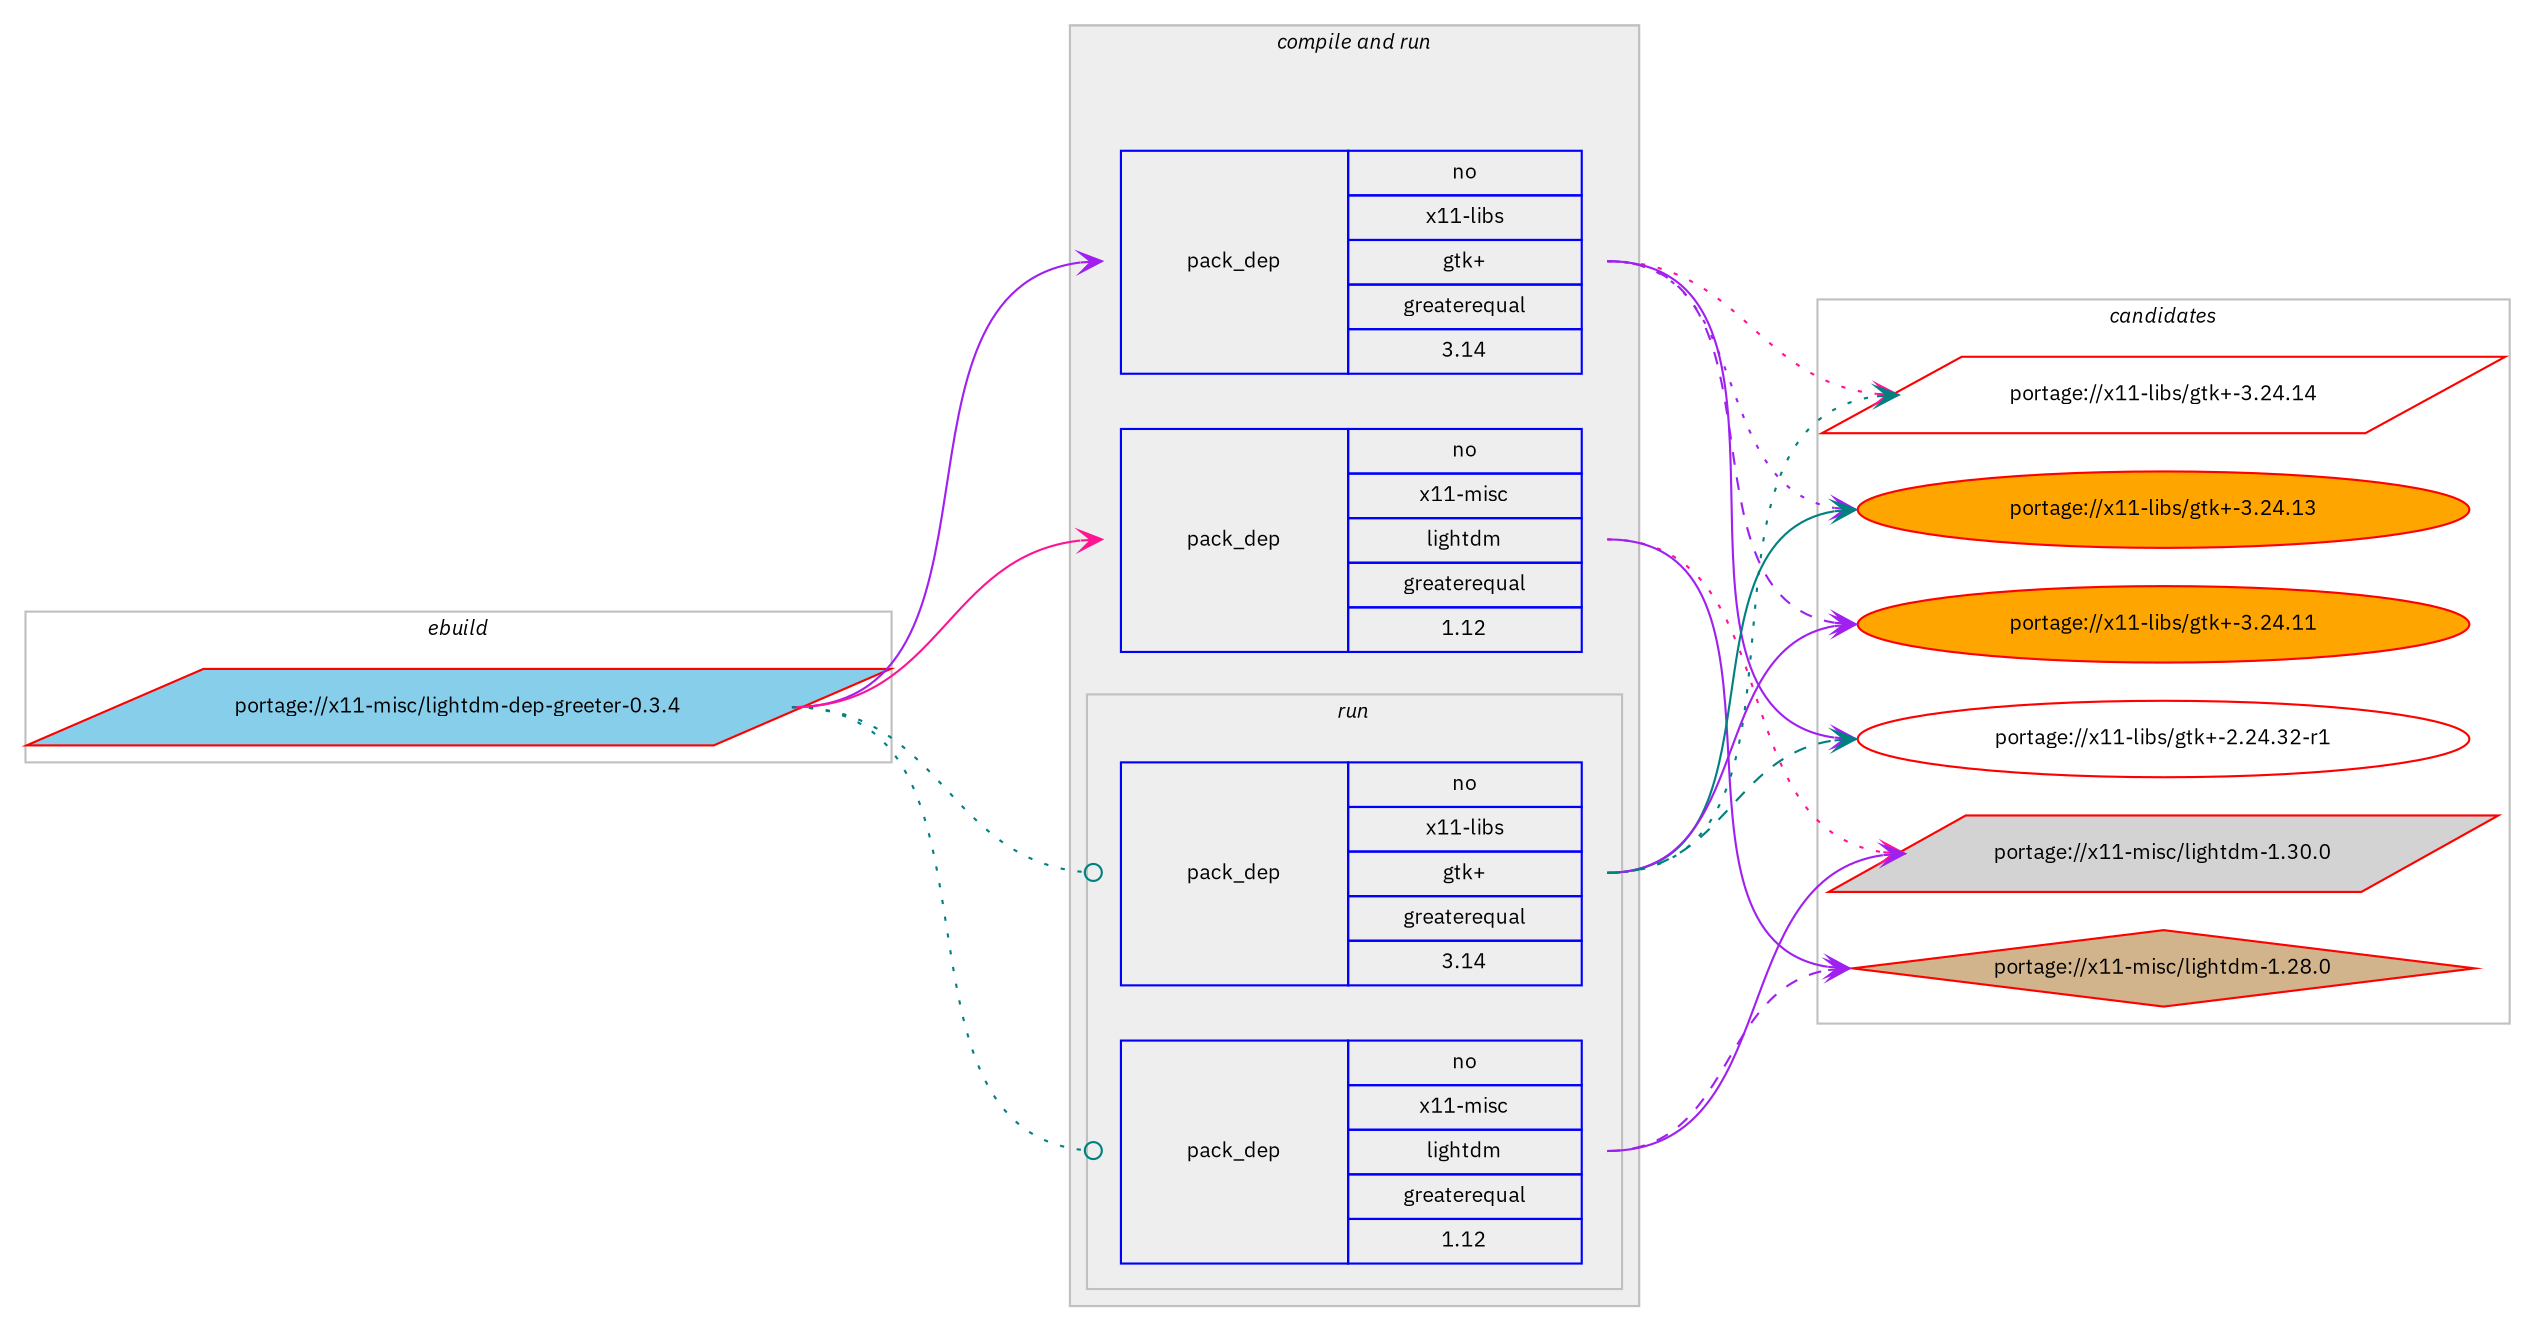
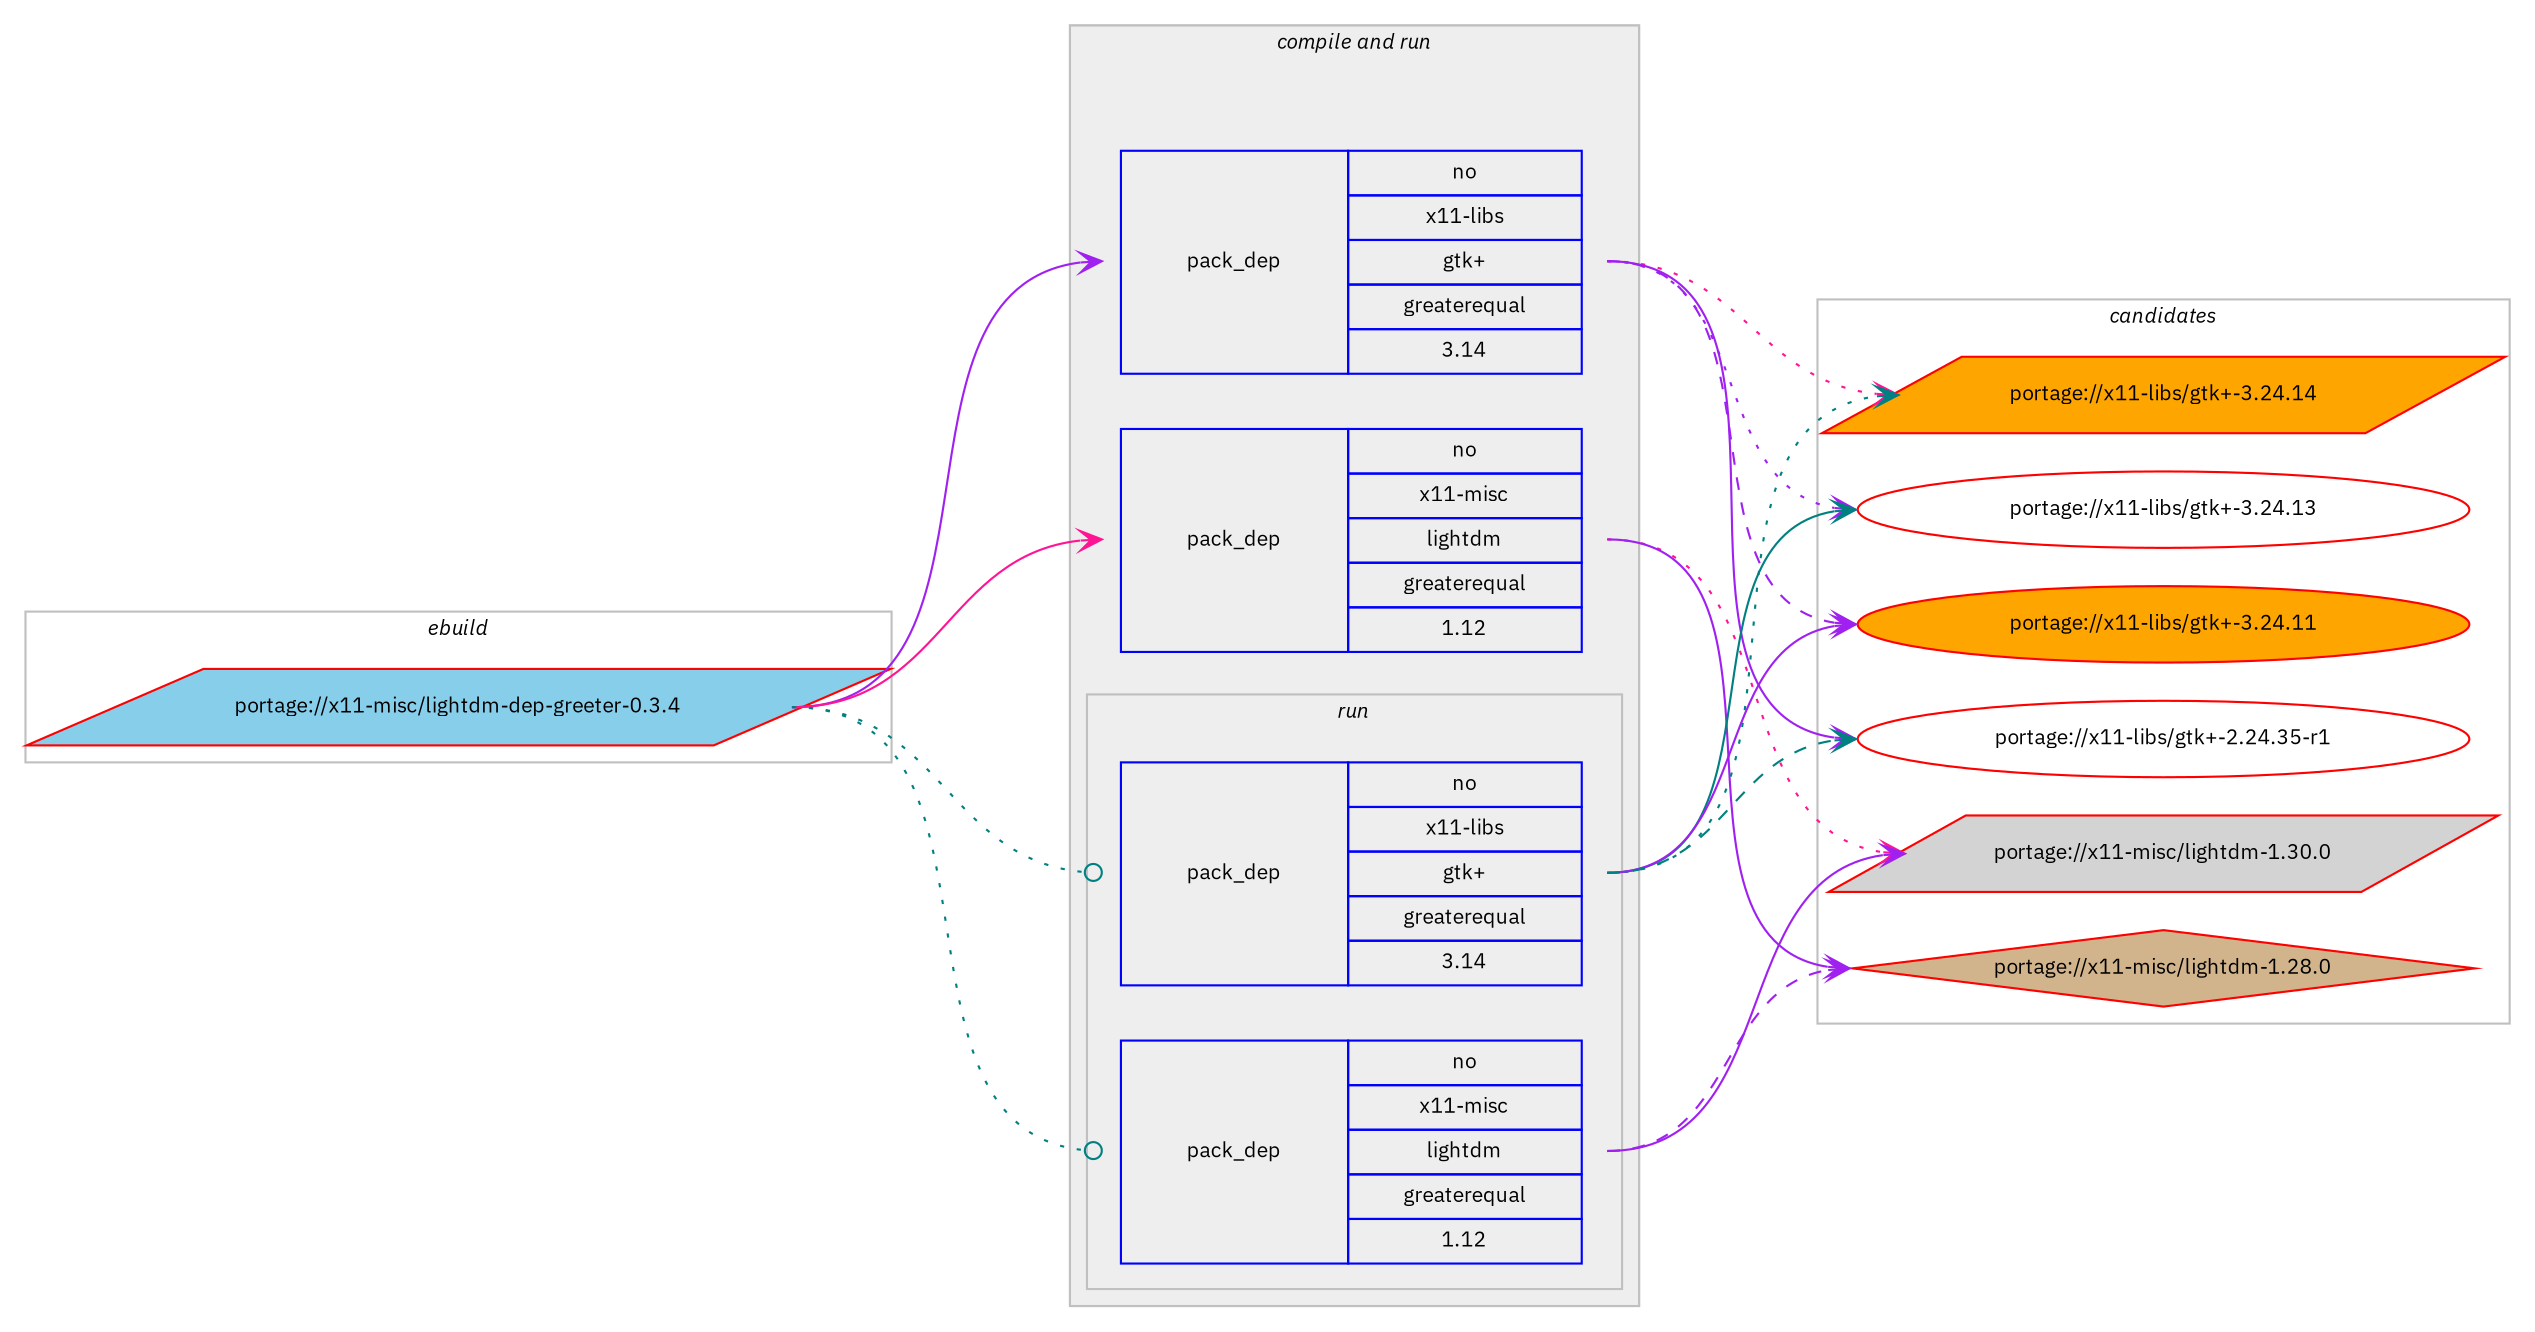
  digraph {
    compound=true
    concentrate=true
    fontname="IBM Plex Sans"
    fontsize=10
    newrank=true
    rankdir=LR
    ranksep=1.5
    node [color=red fontname="IBM Plex Sans" fontsize=10 shape=none style=filled]
    edge [arrowhead=vee color=purple fontname="IBM Plex Sans" headport=w style=solid tailport=e weight=100]
    n1 [fillcolor=skyblue label="portage://x11-misc/lightdm-dep-greeter-0.3.4" shape=parallelogram width=4]
    n2 [color=blue label=<<TABLE BORDER="0" CELLBORDER="1" CELLSPACING="0" CELLPADDING="4" WIDTH="220"><TR><TD ROWSPAN="6" CELLPADDING="30">pack_dep</TD></TR><TR><TD WIDTH="110">no</TD></TR><TR><TD>x11-libs</TD></TR><TR><TD>gtk+</TD></TR><TR><TD>greaterequal</TD></TR><TR><TD>3.14</TD></TR></TABLE>> style=""]
    n3 [color=blue label=<<TABLE BORDER="0" CELLBORDER="1" CELLSPACING="0" CELLPADDING="4" WIDTH="220"><TR><TD ROWSPAN="6" CELLPADDING="30">pack_dep</TD></TR><TR><TD WIDTH="110">no</TD></TR><TR><TD>x11-misc</TD></TR><TR><TD>lightdm</TD></TR><TR><TD>greaterequal</TD></TR><TR><TD>1.12</TD></TR></TABLE>> style=""]
    n4 [color=blue label=<<TABLE BORDER="0" CELLBORDER="1" CELLSPACING="0" CELLPADDING="4" WIDTH="220"><TR><TD ROWSPAN="6" CELLPADDING="30">pack_dep</TD></TR><TR><TD WIDTH="110">no</TD></TR><TR><TD>x11-libs</TD></TR><TR><TD>gtk+</TD></TR><TR><TD>greaterequal</TD></TR><TR><TD>3.14</TD></TR></TABLE>> style=""]
    n5 [color=blue label=<<TABLE BORDER="0" CELLBORDER="1" CELLSPACING="0" CELLPADDING="4" WIDTH="220"><TR><TD ROWSPAN="6" CELLPADDING="30">pack_dep</TD></TR><TR><TD WIDTH="110">no</TD></TR><TR><TD>x11-misc</TD></TR><TR><TD>lightdm</TD></TR><TR><TD>greaterequal</TD></TR><TR><TD>1.12</TD></TR></TABLE>> style=""]
-   n6 [fillcolor=white label="portage://x11-libs/gtk+-3.24.14" shape=parallelogram width=4]
-   n7 [fillcolor=orange label="portage://x11-libs/gtk+-3.24.13" shape=ellipse width=4]
+   n6 [fillcolor=orange label="portage://x11-libs/gtk+-3.24.14" shape=parallelogram width=4]
+   n7 [fillcolor=white label="portage://x11-libs/gtk+-3.24.13" shape=ellipse width=4]
    n8 [fillcolor=orange label="portage://x11-libs/gtk+-3.24.11" shape=ellipse width=4]
-   n9 [fillcolor=white label="portage://x11-libs/gtk+-2.24.32-r1" shape=ellipse width=4]
+   n9 [fillcolor=white label="portage://x11-libs/gtk+-2.24.35-r1" shape=ellipse width=4]
    n10 [fillcolor=lightgrey label="portage://x11-misc/lightdm-1.30.0" shape=parallelogram width=4]
    n11 [fillcolor=tan label="portage://x11-misc/lightdm-1.28.0" shape=diamond width=4]
    subgraph cluster_1 {
      color=gray
      label=<<i>dependencies</i>>
      subgraph cluster_2 {
        color=gray
        fillcolor="#eeeeee"
        label=<<i>compile</i>>
        style=filled
        subgraph sub_3 {
          color=gray
          fillcolor="#eeeeee"
          label=<<i>compile</i>>
          style=filled
          n2
        }
        subgraph sub_4 {
          color=gray
          fillcolor="#eeeeee"
          label=<<i>compile</i>>
          style=filled
          n3
        }
      }
      subgraph cluster_5 {
        color=gray
        fillcolor="#eeeeee"
        label=<<i>compile and run</i>>
        style=filled
      }
      subgraph cluster_6 {
        color=gray
        fillcolor="#eeeeee"
        label=<<i>run</i>>
        style=filled
        subgraph sub_7 {
          color=gray
          fillcolor="#eeeeee"
          label=<<i>run</i>>
          style=filled
          n4
        }
        subgraph sub_8 {
          color=gray
          fillcolor="#eeeeee"
          label=<<i>run</i>>
          style=filled
          n5
        }
      }
    }
    subgraph cluster_9 {
      color=gray
      label=<<i>ebuild</i>>
      rank=same
      n1
    }
    subgraph cluster_10 {
      color=gray
      label=<<i>candidates</i>>
      rank=same
      subgraph sub_11 {
        color=black
        label=<<i>candidates</i>>
        nodesep=1
        rank=same
        n6
        n7
        n8
        n9
      }
      subgraph sub_12 {
        color=black
        label=<<i>candidates</i>>
        nodesep=1
        rank=same
        n10
        n11
      }
      subgraph sub_13 {
        color=black
        label=<<i>candidates</i>>
        nodesep=1
        rank=same
        n6
        n7
        n8
        n9
      }
      subgraph sub_14 {
        color=black
        label=<<i>candidates</i>>
        nodesep=1
        rank=same
        n10
        n11
      }
    }
    n1 -> n2 [weight=20]
    n1 -> n3 [color=deeppink weight=20]
    n1 -> n4 [arrowhead=odot color=teal style=dotted weight=20]
    n1 -> n5 [arrowhead=odot color=teal style=dotted weight=20]
    n2 -> n6 [color=deeppink style=dotted]
    n2 -> n7 [style=dotted]
    n2 -> n8 [style=dashed]
    n2 -> n9
    n3 -> n10 [color=deeppink style=dotted]
    n3 -> n11
    n4 -> n6 [color=teal style=dotted]
    n4 -> n7 [color=teal]
    n4 -> n8
    n4 -> n9 [color=teal style=dashed]
    n5 -> n10
    n5 -> n11 [style=dashed]
  }
